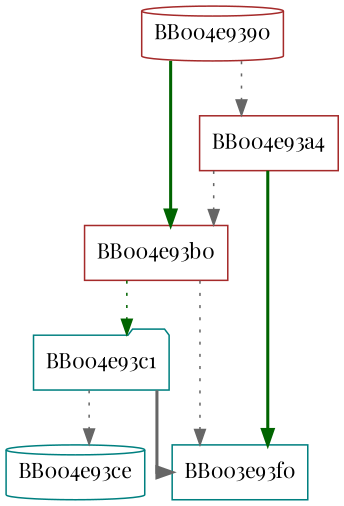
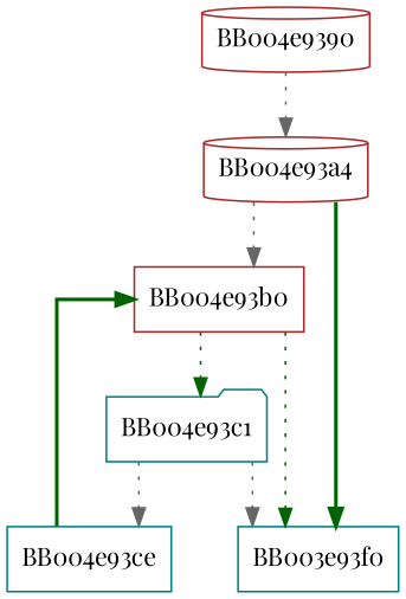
  digraph {
    fontname="Playfair Display"
    splines=ortho
    node [color=brown fontname="Playfair Display" shape=box]
    edge [color=darkgreen fontname="Playfair Display" style=dotted]
    BB004e93b0
    BB004e9390 [shape=cylinder]
-   BB004e93a4
+   BB004e93a4 [shape=cylinder]
    n4 [color=teal label=BB003e93f0]
    BB004e93c1 [color=teal shape=folder]
-   BB004e93ce [color=teal shape=cylinder]
-   BB004e93b0 -> n4 [color=gray40]
+   BB004e93ce [color=teal]
+   BB004e93b0 -> n4
    BB004e93b0 -> BB004e93c1
-   BB004e9390 -> BB004e93b0 [style=bold]
+   BB004e93ce -> BB004e93b0 [style=bold]
    BB004e9390 -> BB004e93a4 [color=gray40]
    BB004e93a4 -> BB004e93b0 [color=gray40]
    BB004e93a4 -> n4 [style=bold]
-   BB004e93c1 -> n4 [color=gray40 style=bold]
+   BB004e93c1 -> n4 [color=gray40]
    BB004e93c1 -> BB004e93ce [color=gray40]
  }
